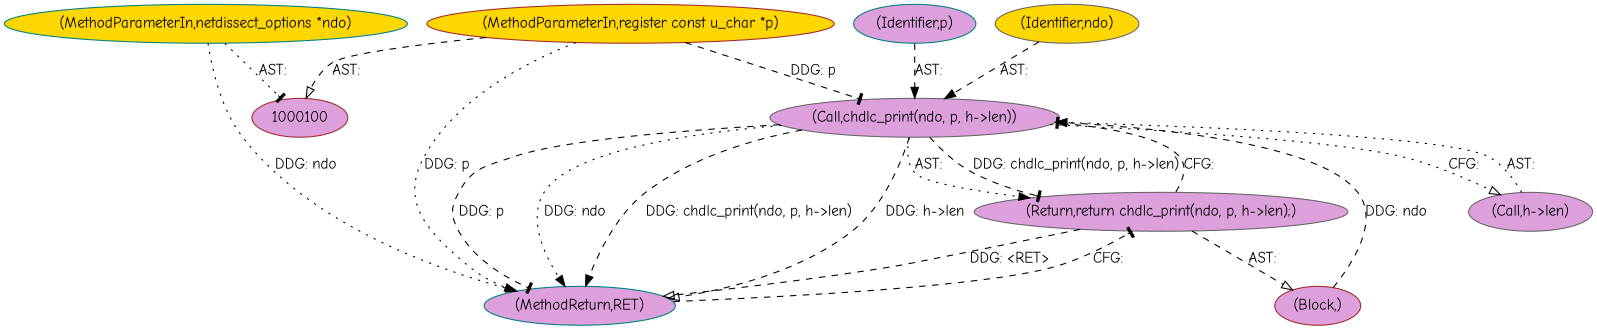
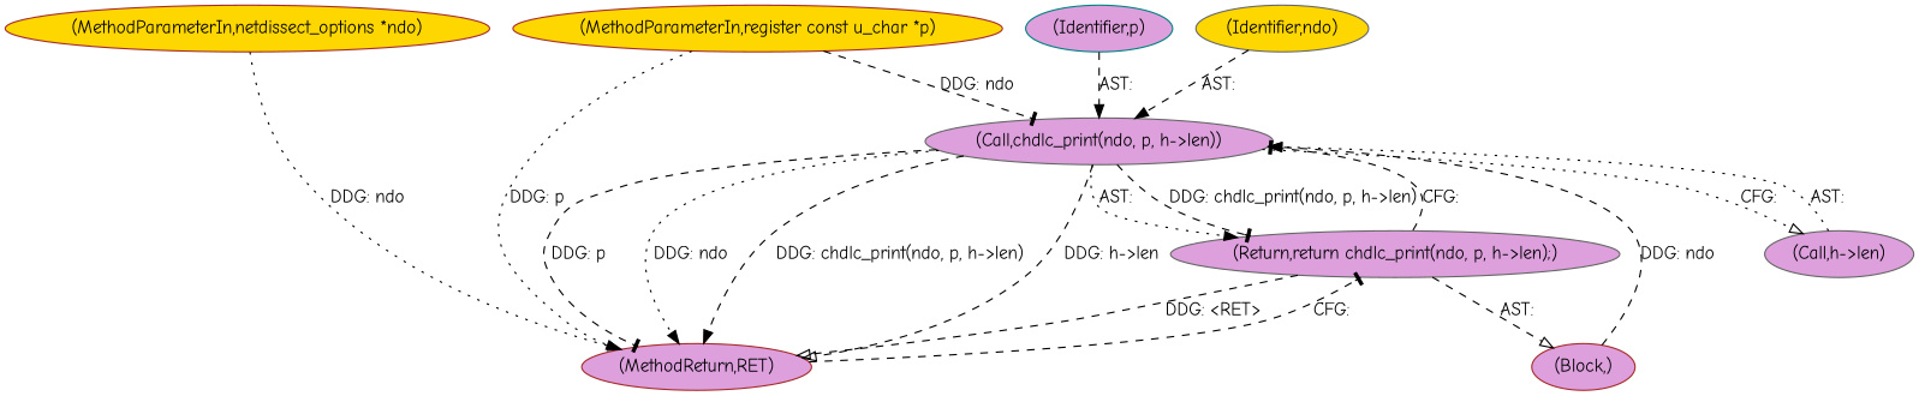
  digraph {
    fontname="Comic Neue"
    node [color=gray40 fillcolor=plum fontname="Comic Neue" style=filled]
    edge [arrowhead=normal fontname="Comic Neue" style=dashed]
    n1 [label="(Call,chdlc_print(ndo, p, h->len))"]
    n2 [label="(Return,return chdlc_print(ndo, p, h->len);)"]
    n3 [label="(Call,h->len)"]
-   n4 [color=teal label="(MethodReturn,RET)"]
+   n4 [color=brown label="(MethodReturn,RET)"]
    n5 [color=brown label="(Block,)"]
-   n6 [color=teal fillcolor=gold label="(MethodParameterIn,netdissect_options *ndo)"]
-   1000100 [color=brown]
+   n6 [color=brown fillcolor=gold label="(MethodParameterIn,netdissect_options *ndo)"]
    n8 [color=brown fillcolor=gold label="(MethodParameterIn,register const u_char *p)"]
    n9 [color=teal label="(Identifier,p)"]
    n10 [fillcolor=gold label="(Identifier,ndo)"]
    n1 -> n2 [label="AST: " style=dotted]
    n1 -> n2 [arrowhead=tee label="DDG: chdlc_print(ndo, p, h->len)"]
    n1 -> n3 [arrowhead=onormal label="CFG: " style=dotted]
    n1 -> n4 [arrowhead=tee label="DDG: p"]
    n1 -> n4 [label="DDG: ndo" style=dotted]
    n1 -> n4 [label="DDG: chdlc_print(ndo, p, h->len)"]
    n1 -> n4 [arrowhead=onormal label="DDG: h->len"]
    n2 -> n1 [arrowhead=tee label="CFG: "]
    n2 -> n4 [arrowhead=onormal label="DDG: <RET>"]
    n2 -> n5 [arrowhead=onormal label="AST: "]
    n3 -> n1 [arrowhead=onormal label="AST: " style=dotted]
    n4 -> n2 [arrowhead=tee label="CFG: "]
    n5 -> n1 [label="DDG: ndo"]
    n6 -> n4 [arrowhead=onormal label="DDG: ndo" style=dotted]
-   n6 -> 1000100 [arrowhead=tee label="AST: " style=dotted]
-   n8 -> n1 [arrowhead=tee label="DDG: p"]
+   n8 -> n1 [arrowhead=tee label="DDG: ndo"]
    n8 -> n4 [label="DDG: p" style=dotted]
-   n8 -> 1000100 [arrowhead=onormal label="AST: "]
    n9 -> n1 [label="AST: "]
    n10 -> n1 [label="AST: "]
  }
